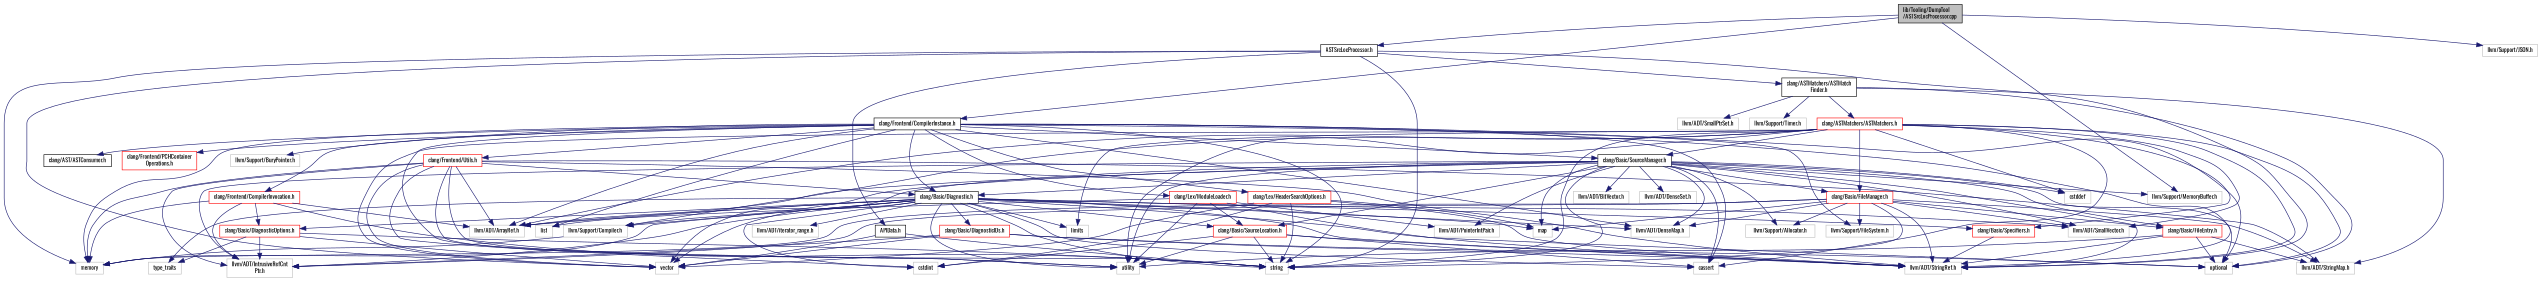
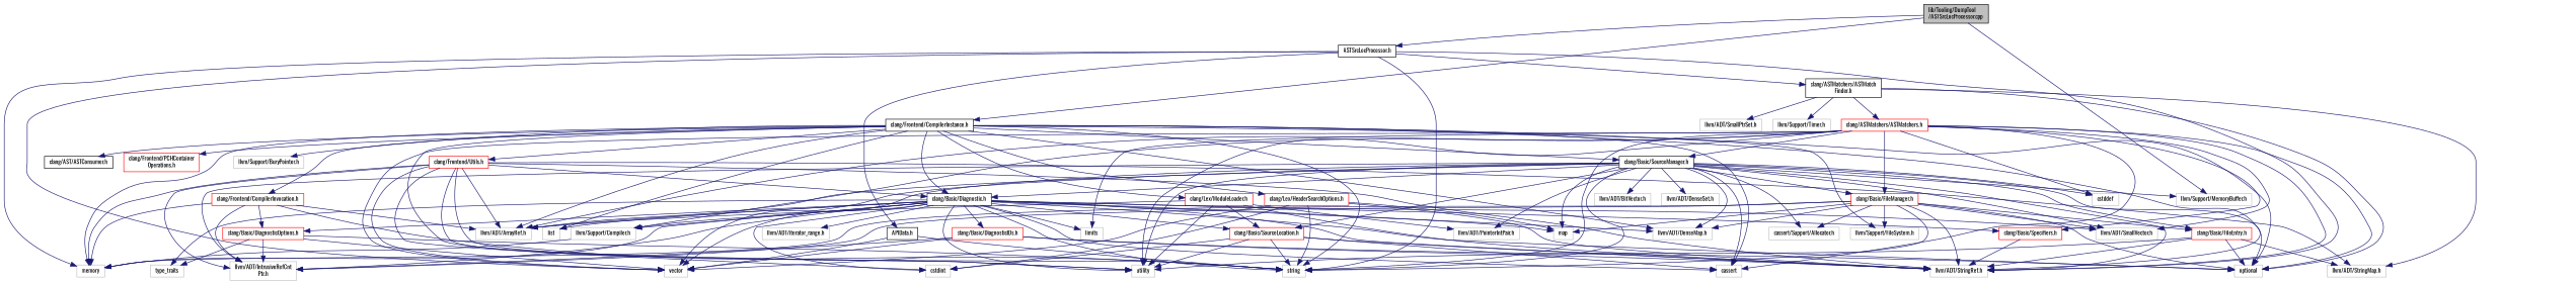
  digraph {
    fontname=Oswald
    node [color=grey75 fontname=Oswald fontsize=10 shape=record]
    edge [color=midnightblue fontname=Oswald fontsize=10 labelfontname=Helvetica labelfontsize=10 style=solid]
    n1 [color=black fillcolor=grey75 fontcolor=black height=0.2 label="lib/Tooling/DumpTool\l/ASTSrcLocProcessor.cpp" style=filled width=0.4]
    n2 [color=black height=0.2 label="ASTSrcLocProcessor.h" width=0.4]
    n3 [height=0.2 label="llvm/Support/MemoryBuffer.h" width=0.4]
    n4 [color=black height=0.2 label="clang/Frontend/CompilerInstance.h" width=0.4]
-   n5 [height=0.2 label="llvm/Support/JSON.h" width=0.4]
    n6 [color=black height=0.2 label="APIData.h" width=0.4]
    n7 [height=0.2 label=string width=0.4]
    n8 [height=0.2 label=vector width=0.4]
    n9 [color=black height=0.2 label="clang/ASTMatchers/ASTMatch\lFinder.h" width=0.4]
    n10 [height=0.2 label="llvm/ADT/StringRef.h" width=0.4]
    n11 [height=0.2 label=memory width=0.4]
    n12 [height=0.2 label=optional width=0.4]
    n13 [height=0.2 label=utility width=0.4]
    n14 [color=black height=0.2 label="clang/Basic/SourceManager.h" width=0.4]
    n15 [height=0.2 label=cassert width=0.4]
    n16 [height=0.2 label="llvm/ADT/ArrayRef.h" width=0.4]
    n17 [height=0.2 label="llvm/ADT/DenseMap.h" width=0.4]
    n18 [height=0.2 label="llvm/Support/FileSystem.h" width=0.4]
    n19 [color=black height=0.2 label="clang/Basic/Diagnostic.h" width=0.4]
    n20 [height=0.2 label=list width=0.4]
    n21 [color=black height=0.2 label="clang/AST/ASTConsumer.h" width=0.4]
    n22 [color=red height=0.2 label="clang/Frontend/CompilerInvocation.h" width=0.4]
    n23 [color=red height=0.2 label="clang/Frontend/PCHContainer\lOperations.h" width=0.4]
    n24 [color=red height=0.2 label="clang/Frontend/Utils.h" width=0.4]
    n25 [color=red height=0.2 label="clang/Lex/HeaderSearchOptions.h" width=0.4]
    n26 [color=red height=0.2 label="clang/Lex/ModuleLoader.h" width=0.4]
    n27 [height=0.2 label="llvm/Support/BuryPointer.h" width=0.4]
    n28 [color=red height=0.2 label="clang/ASTMatchers/ASTMatchers.h" width=0.4]
    n29 [height=0.2 label="llvm/ADT/StringMap.h" width=0.4]
    n30 [height=0.2 label="llvm/ADT/SmallPtrSet.h" width=0.4]
    n31 [height=0.2 label="llvm/Support/Timer.h" width=0.4]
    n32 [color=red height=0.2 label="clang/Basic/FileManager.h" width=0.4]
    n33 [height=0.2 label="llvm/ADT/SmallVector.h" width=0.4]
    n34 [color=red height=0.2 label="clang/Basic/Specifiers.h" width=0.4]
    n35 [height=0.2 label="llvm/Support/Compiler.h" width=0.4]
    n36 [height=0.2 label=limits width=0.4]
    n37 [height=0.2 label=cstddef width=0.4]
    n38 [color=red height=0.2 label="clang/Basic/FileEntry.h" width=0.4]
    n39 [height=0.2 label="llvm/ADT/IntrusiveRefCnt\lPtr.h" width=0.4]
-   n40 [height=0.2 label="llvm/Support/Allocator.h" width=0.4]
+   n40 [height=0.2 label="cassert/Support/Allocator.h" width=0.4]
    n41 [height=0.2 label=map width=0.4]
    n42 [color=red height=0.2 label="clang/Basic/SourceLocation.h" width=0.4]
    n43 [height=0.2 label="llvm/ADT/BitVector.h" width=0.4]
    n44 [height=0.2 label="llvm/ADT/DenseSet.h" width=0.4]
    n45 [height=0.2 label="llvm/ADT/PointerIntPair.h" width=0.4]
    n46 [color=red height=0.2 label="clang/Basic/DiagnosticIDs.h" width=0.4]
    n47 [color=red height=0.2 label="clang/Basic/DiagnosticOptions.h" width=0.4]
    n48 [height=0.2 label=type_traits width=0.4]
    n49 [height=0.2 label=cstdint width=0.4]
    n50 [height=0.2 label="llvm/ADT/iterator_range.h" width=0.4]
    n1 -> n2
    n1 -> n3
    n1 -> n4
-   n1 -> n5
    n2 -> n6
    n2 -> n7
    n2 -> n8
    n2 -> n9
    n2 -> n10
    n2 -> n11
    n4 -> n7
    n4 -> n10
    n4 -> n11
    n4 -> n12
    n4 -> n13
    n4 -> n14
    n4 -> n15
    n4 -> n16
    n4 -> n17
    n4 -> n18
    n4 -> n19
    n4 -> n20
    n4 -> n21
    n4 -> n22
    n4 -> n23
    n4 -> n24
    n4 -> n25
    n4 -> n26
    n4 -> n27
    n6 -> n7
    n6 -> n8
    n9 -> n12
    n9 -> n28
    n9 -> n29
    n9 -> n30
    n9 -> n31
    n14 -> n3
    n14 -> n7
    n14 -> n8
    n14 -> n10
    n14 -> n12
    n14 -> n13
    n14 -> n15
    n14 -> n16
    n14 -> n17
    n14 -> n19
    n14 -> n32
    n14 -> n33
    n14 -> n35
    n14 -> n37
    n14 -> n38
    n14 -> n39
    n14 -> n40
    n14 -> n41
    n14 -> n42
    n14 -> n43
    n14 -> n44
    n14 -> n45
    n19 -> n7
    n19 -> n8
    n19 -> n10
    n19 -> n11
    n19 -> n12
    n19 -> n13
    n19 -> n15
    n19 -> n16
    n19 -> n17
    n19 -> n20
    n19 -> n33
    n19 -> n34
    n19 -> n35
    n19 -> n36
    n19 -> n39
    n19 -> n41
    n19 -> n42
    n19 -> n46
    n19 -> n47
    n19 -> n48
    n19 -> n49
    n19 -> n50
    n22 -> n7
    n22 -> n11
    n22 -> n16
    n22 -> n39
    n22 -> n47
    n24 -> n7
    n24 -> n8
    n24 -> n10
    n24 -> n11
    n24 -> n13
    n24 -> n16
    n24 -> n19
    n24 -> n29
    n24 -> n39
    n24 -> n49
    n25 -> n7
    n25 -> n8
    n25 -> n10
    n25 -> n41
    n25 -> n49
    n26 -> n10
    n26 -> n13
    n26 -> n16
    n26 -> n42
    n26 -> n45
    n28 -> n7
    n28 -> n8
    n28 -> n10
    n28 -> n12
    n28 -> n13
    n28 -> n14
    n28 -> n15
    n28 -> n16
    n28 -> n32
    n28 -> n33
    n28 -> n34
    n28 -> n35
    n28 -> n36
    n28 -> n37
    n32 -> n7
    n32 -> n10
    n32 -> n11
    n32 -> n17
    n32 -> n18
-   n32 -> n29
+   n32 -> n12
    n32 -> n33
    n32 -> n38
    n32 -> n39
    n32 -> n40
    n32 -> n41
    n34 -> n10
    n35 -> n11
    n38 -> n10
    n38 -> n12
    n38 -> n13
    n38 -> n29
    n42 -> n7
    n42 -> n10
    n42 -> n13
    n42 -> n15
    n42 -> n49
    n46 -> n8
    n46 -> n10
    n46 -> n12
    n46 -> n39
    n47 -> n7
    n47 -> n8
    n47 -> n39
    n47 -> n48
  }
